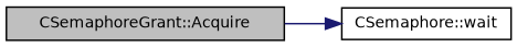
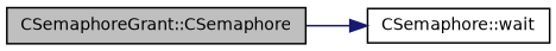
  digraph {
    rankdir=LR
    fontname="DejaVu Sans"
    node [color=black fontname="DejaVu Sans" fontsize=10 shape=record style=filled]
-   n1 [fillcolor=grey75 fontcolor=black height=0.2 label="CSemaphoreGrant::Acquire" width=0.4]
+   n1 [fillcolor=grey75 fontcolor=black height=0.2 label="CSemaphoreGrant::CSemaphore" width=0.4]
    n2 [fillcolor=white height=0.2 label="CSemaphore::wait" width=0.4]
    n1 -> n2 [color=midnightblue fontname="DejaVu Sans" fontsize=10 labelfontname=Helvetica labelfontsize=10 style=solid]
  }
